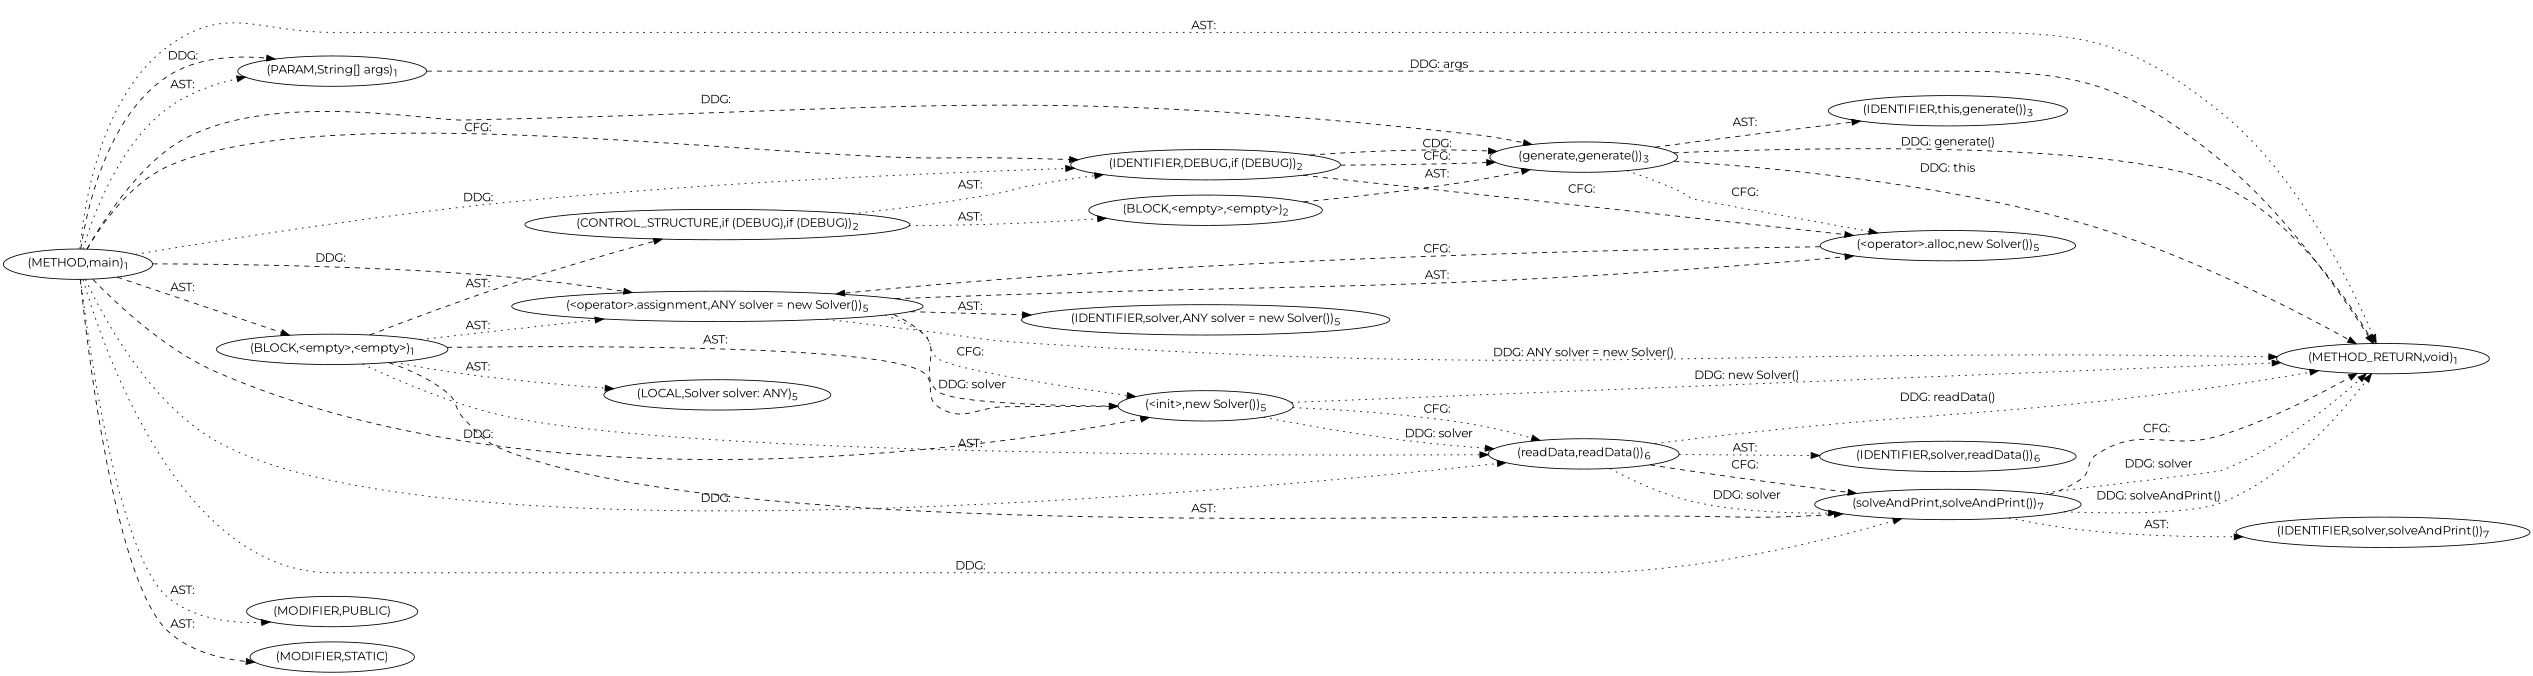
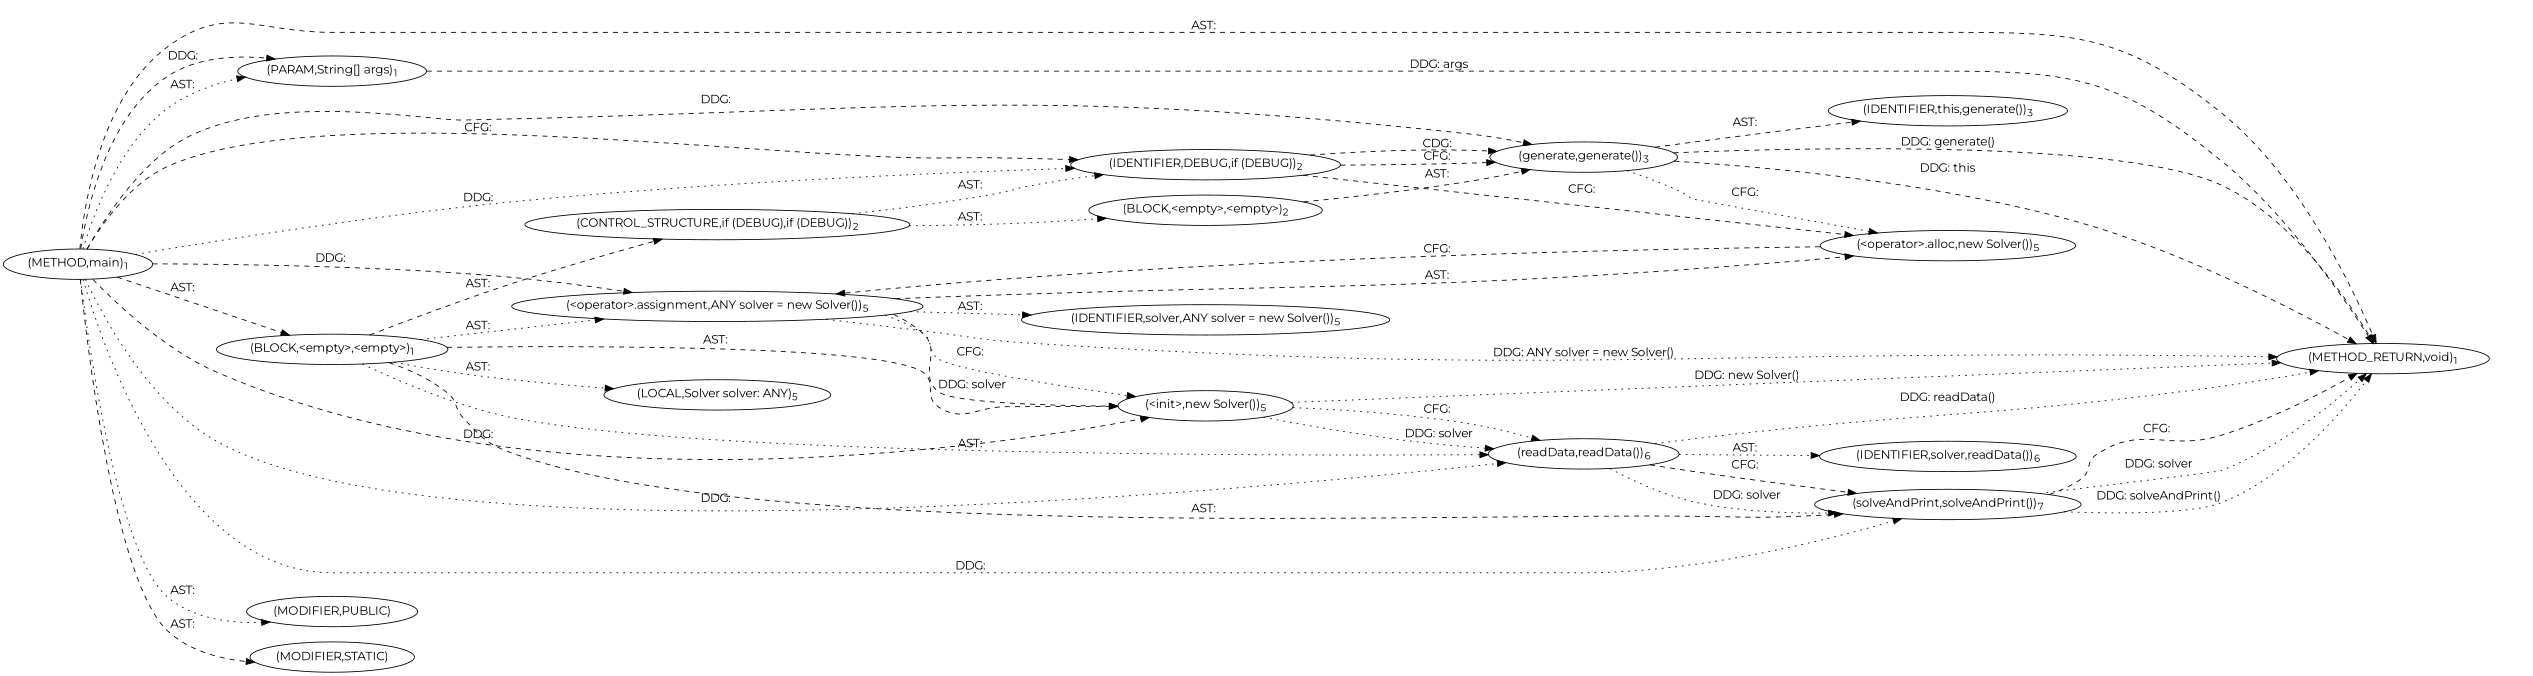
  digraph {
    fontname=Montserrat
    rankdir=LR
    node [fontname=Montserrat]
    edge [fontname=Montserrat style=dashed]
    n1 [label=<(METHOD,main)<SUB>1</SUB>>]
    n2 [label=<(PARAM,String[] args)<SUB>1</SUB>>]
    n3 [label=<(BLOCK,&lt;empty&gt;,&lt;empty&gt;)<SUB>1</SUB>>]
    n4 [label=<(IDENTIFIER,DEBUG,if (DEBUG))<SUB>2</SUB>>]
    n5 [label=<(generate,generate())<SUB>3</SUB>>]
    n6 [label=<(&lt;operator&gt;.assignment,ANY solver = new Solver())<SUB>5</SUB>>]
    n7 [label=<(&lt;init&gt;,new Solver())<SUB>5</SUB>>]
    n8 [label=<(readData,readData())<SUB>6</SUB>>]
    n9 [label=<(solveAndPrint,solveAndPrint())<SUB>7</SUB>>]
    n10 [label=<(MODIFIER,PUBLIC)>]
    n11 [label=<(MODIFIER,STATIC)>]
    n12 [label=<(METHOD_RETURN,void)<SUB>1</SUB>>]
    n13 [label=<(CONTROL_STRUCTURE,if (DEBUG),if (DEBUG))<SUB>2</SUB>>]
    n14 [label=<(LOCAL,Solver solver: ANY)<SUB>5</SUB>>]
    n15 [label=<(&lt;operator&gt;.alloc,new Solver())<SUB>5</SUB>>]
    n16 [label=<(IDENTIFIER,this,generate())<SUB>3</SUB>>]
    n17 [label=<(IDENTIFIER,solver,ANY solver = new Solver())<SUB>5</SUB>>]
    n18 [label=<(IDENTIFIER,solver,readData())<SUB>6</SUB>>]
-   n19 [label=<(IDENTIFIER,solver,solveAndPrint())<SUB>7</SUB>>]
    n20 [label=<(BLOCK,&lt;empty&gt;,&lt;empty&gt;)<SUB>2</SUB>>]
    n1 -> n2 [label="AST: " style=dotted]
    n1 -> n2 [label="DDG: "]
    n1 -> n3 [label="AST: "]
    n1 -> n4 [label="CFG: "]
    n1 -> n4 [label="DDG: " style=dotted]
    n1 -> n5 [label="DDG: "]
    n1 -> n6 [label="DDG: "]
    n1 -> n7 [label="DDG: "]
    n1 -> n8 [label="DDG: " style=dotted]
    n1 -> n9 [label="DDG: " style=dotted]
    n1 -> n10 [label="AST: " style=dotted]
    n1 -> n11 [label="AST: "]
-   n1 -> n12 [label="AST: " style=dotted]
+   n1 -> n12 [label="AST: "]
    n2 -> n12 [label="DDG: args"]
    n3 -> n6 [label="AST: " style=dotted]
    n3 -> n7 [label="AST: "]
    n3 -> n8 [label="AST: " style=dotted]
    n3 -> n9 [label="AST: "]
    n3 -> n13 [label="AST: "]
    n3 -> n14 [label="AST: " style=dotted]
    n4 -> n5 [label="CFG: "]
    n4 -> n5 [label="CDG: "]
    n4 -> n15 [label="CFG: "]
    n5 -> n12 [label="DDG: generate()"]
    n5 -> n12 [label="DDG: this"]
    n5 -> n15 [label="CFG: " style=dotted]
    n5 -> n16 [label="AST: "]
    n6 -> n7 [label="CFG: " style=dotted]
    n6 -> n7 [label="DDG: solver"]
    n6 -> n12 [label="DDG: ANY solver = new Solver()" style=dotted]
    n6 -> n15 [label="AST: "]
-   n6 -> n17 [label="AST: "]
+   n6 -> n17 [label="AST: " style=dotted]
    n7 -> n8 [label="CFG: " style=dotted]
    n7 -> n8 [label="DDG: solver" style=dotted]
    n7 -> n12 [label="DDG: new Solver()" style=dotted]
    n8 -> n9 [label="CFG: "]
    n8 -> n9 [label="DDG: solver" style=dotted]
    n8 -> n12 [label="DDG: readData()" style=dotted]
    n8 -> n18 [label="AST: " style=dotted]
    n9 -> n12 [label="CFG: "]
    n9 -> n12 [label="DDG: solver" style=dotted]
    n9 -> n12 [label="DDG: solveAndPrint()" style=dotted]
-   n9 -> n19 [label="AST: " style=dotted]
    n13 -> n4 [label="AST: " style=dotted]
    n13 -> n20 [label="AST: " style=dotted]
    n15 -> n6 [label="CFG: "]
    n20 -> n5 [label="AST: "]
  }
